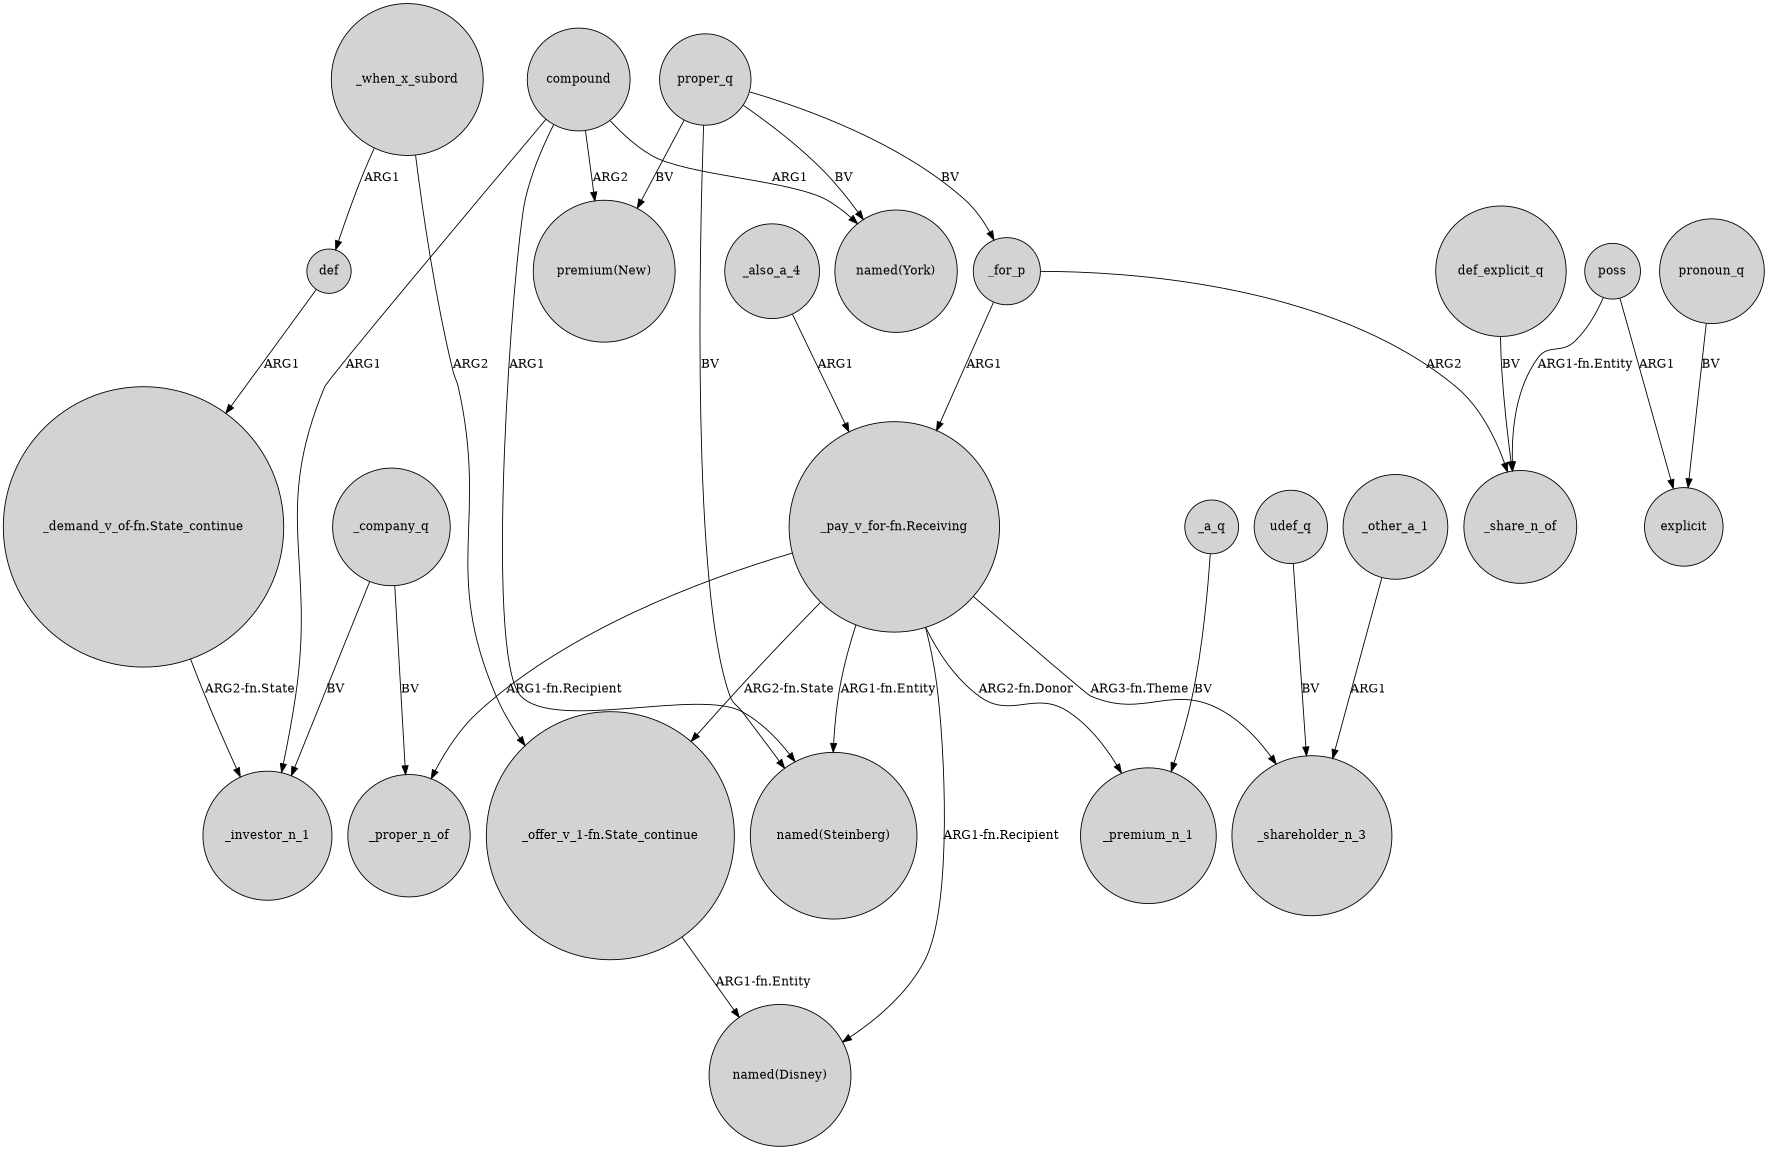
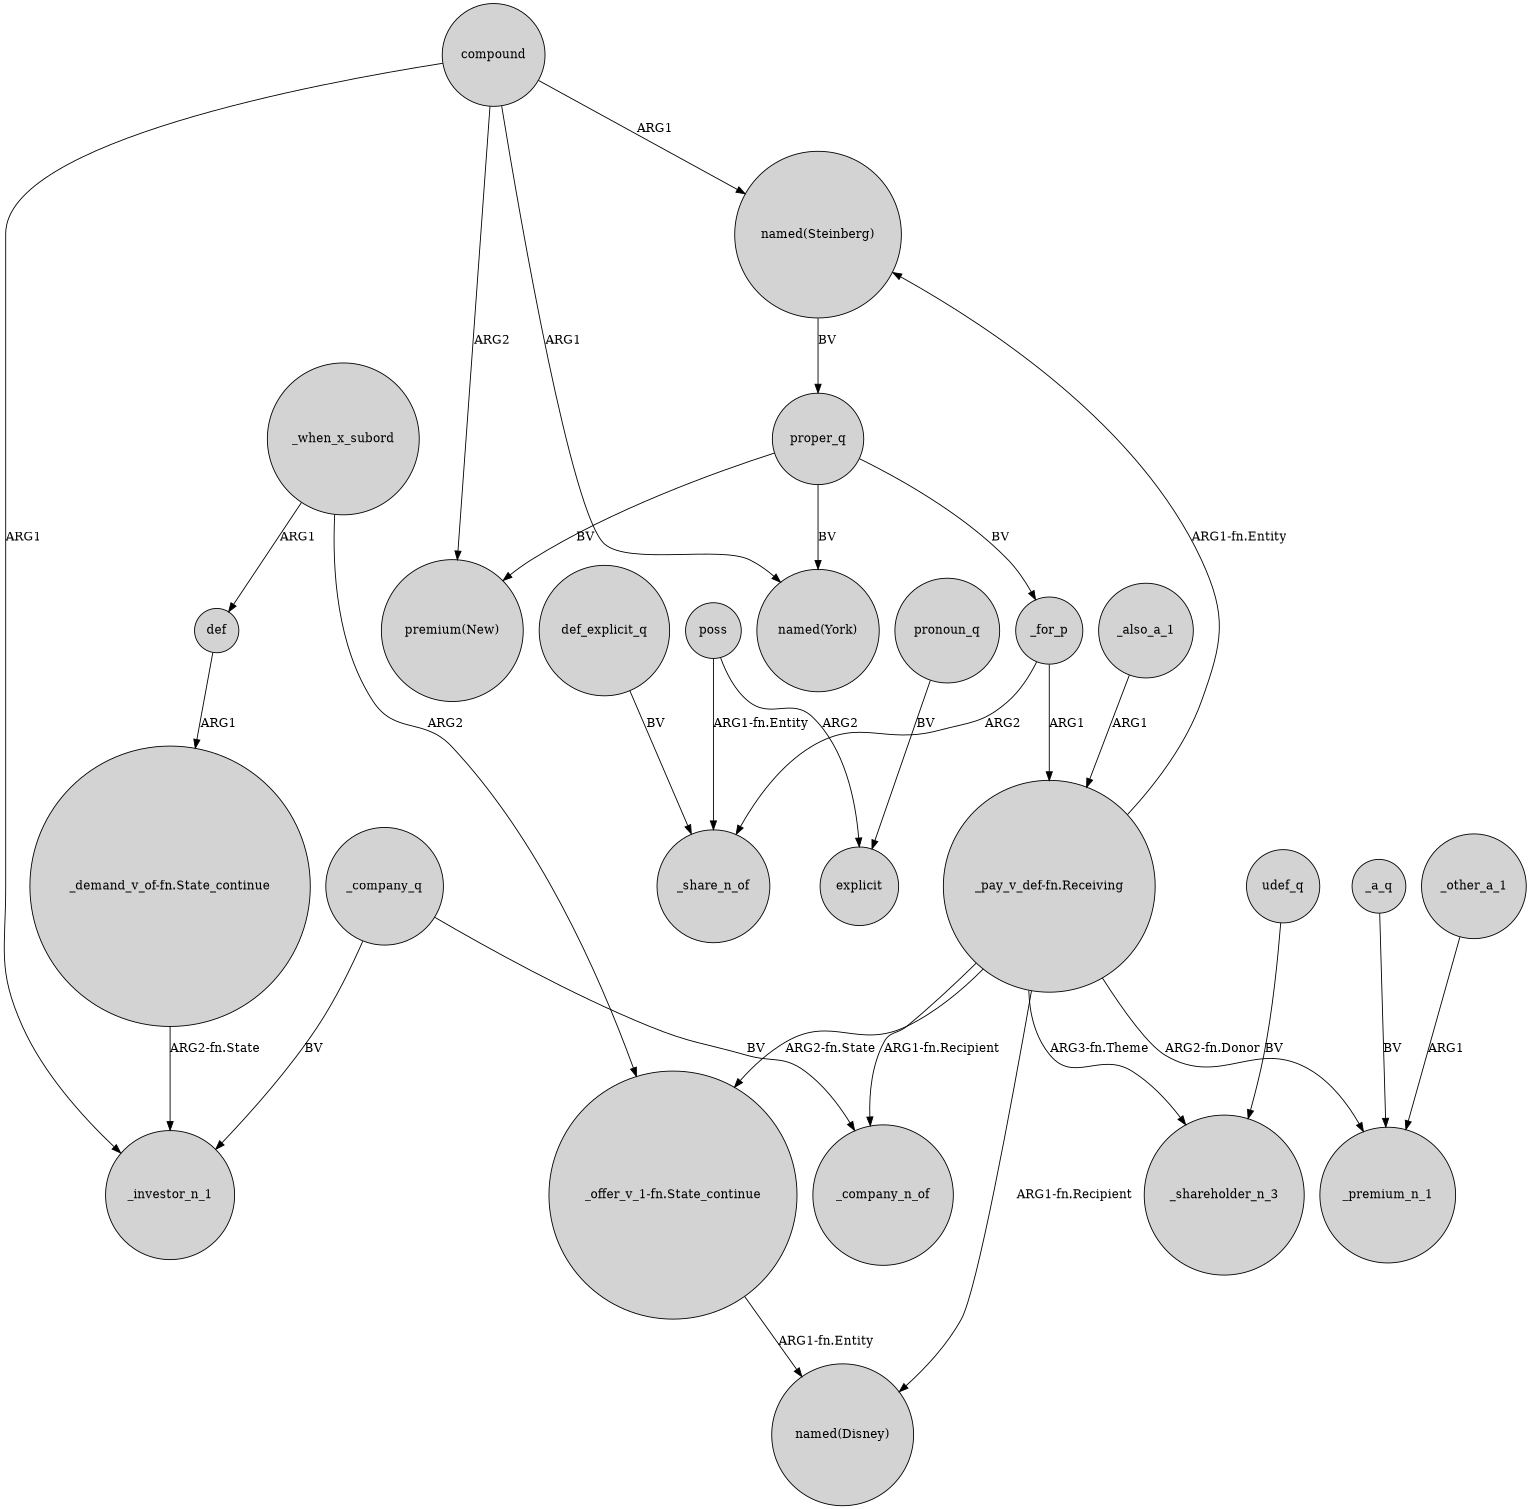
  digraph {
    node [shape=circle style=filled]
    n1 [label=_company_q]
    _investor_n_1
-   _company_n_of [label=_proper_n_of]
+   _company_n_of
    _a_q
    _premium_n_1
    compound
    n7 [label="premium(New)"]
    "named(York)"
    "named(Steinberg)"
    _for_p
    _share_n_of
-   "_pay_v_for-fn.Receiving"
+   "_pay_v_for-fn.Receiving" [label="_pay_v_def-fn.Receiving"]
    "named(Disney)"
    n14 [label=_shareholder_n_3]
    "_offer_v_1-fn.State_continue"
    proper_q
    udef_q
    n18 [label=def]
    "_demand_v_of-fn.State_continue"
-   _also_a_1 [label=_also_a_4]
+   _also_a_1
    def_explicit_q
    _when_x_subord
    n23 [label=explicit]
    pronoun_q
    poss
    _other_a_1
    n1 -> _investor_n_1 [label=BV]
    n1 -> _company_n_of [label=BV]
    _a_q -> _premium_n_1 [label=BV]
    compound -> _investor_n_1 [label=ARG1]
    compound -> n7 [label=ARG2]
    compound -> "named(York)" [label=ARG1]
    compound -> "named(Steinberg)" [label=ARG1]
    _for_p -> _share_n_of [label=ARG2]
    _for_p -> "_pay_v_for-fn.Receiving" [label=ARG1]
    "_pay_v_for-fn.Receiving" -> _company_n_of [label="ARG1-fn.Recipient"]
    "_pay_v_for-fn.Receiving" -> _premium_n_1 [label="ARG2-fn.Donor"]
    "_pay_v_for-fn.Receiving" -> "named(Steinberg)" [label="ARG1-fn.Entity"]
    "_pay_v_for-fn.Receiving" -> "named(Disney)" [label="ARG1-fn.Recipient"]
    "_pay_v_for-fn.Receiving" -> n14 [label="ARG3-fn.Theme"]
    "_pay_v_for-fn.Receiving" -> "_offer_v_1-fn.State_continue" [label="ARG2-fn.State"]
    "_offer_v_1-fn.State_continue" -> "named(Disney)" [label="ARG1-fn.Entity"]
    proper_q -> n7 [label=BV]
    proper_q -> "named(York)" [label=BV]
-   proper_q -> "named(Steinberg)" [label=BV]
+   "named(Steinberg)" -> proper_q [label=BV]
    proper_q -> _for_p [label=BV]
    udef_q -> n14 [label=BV]
    n18 -> "_demand_v_of-fn.State_continue" [label=ARG1]
    "_demand_v_of-fn.State_continue" -> _investor_n_1 [label="ARG2-fn.State"]
    _also_a_1 -> "_pay_v_for-fn.Receiving" [label=ARG1]
    def_explicit_q -> _share_n_of [label=BV]
    _when_x_subord -> "_offer_v_1-fn.State_continue" [label=ARG2]
    _when_x_subord -> n18 [label=ARG1]
    pronoun_q -> n23 [label=BV]
    poss -> _share_n_of [label="ARG1-fn.Entity"]
-   poss -> n23 [label=ARG1]
-   _other_a_1 -> n14 [label=ARG1]
+   poss -> n23 [label=ARG2]
+   _other_a_1 -> _premium_n_1 [label=ARG1]
  }
